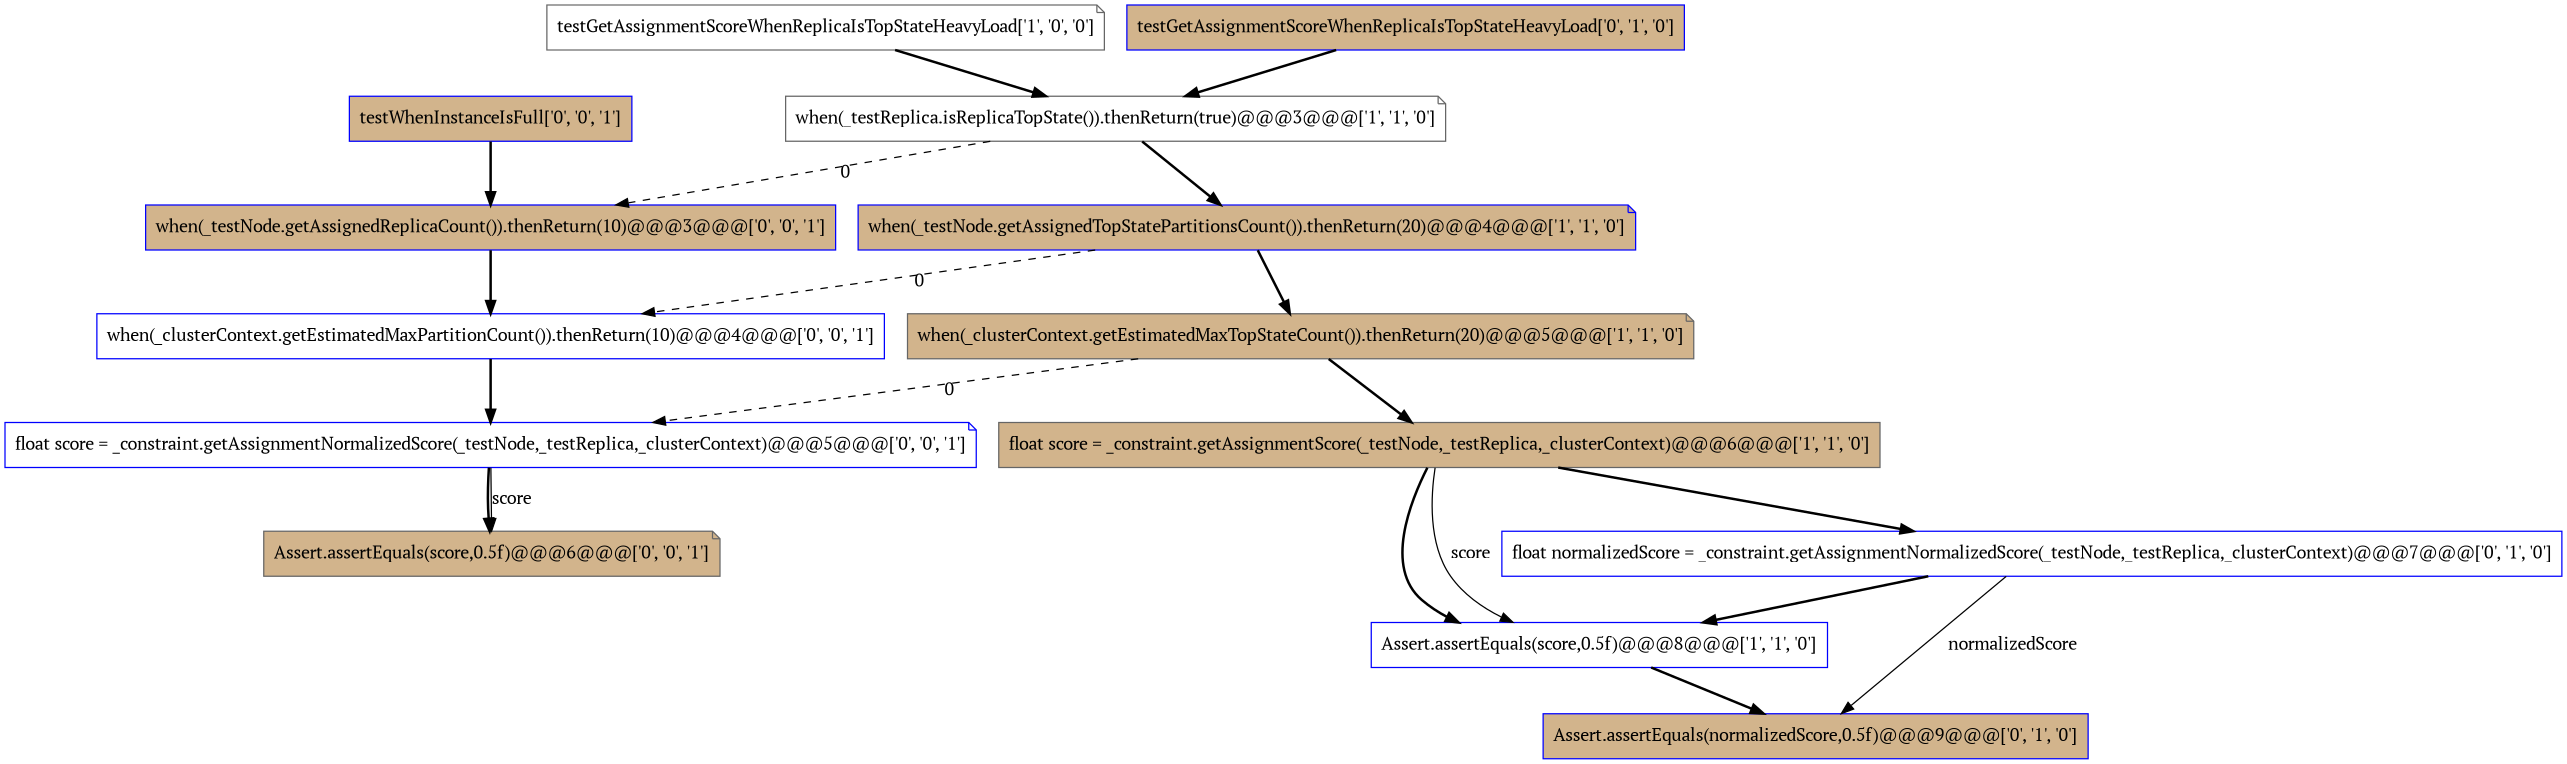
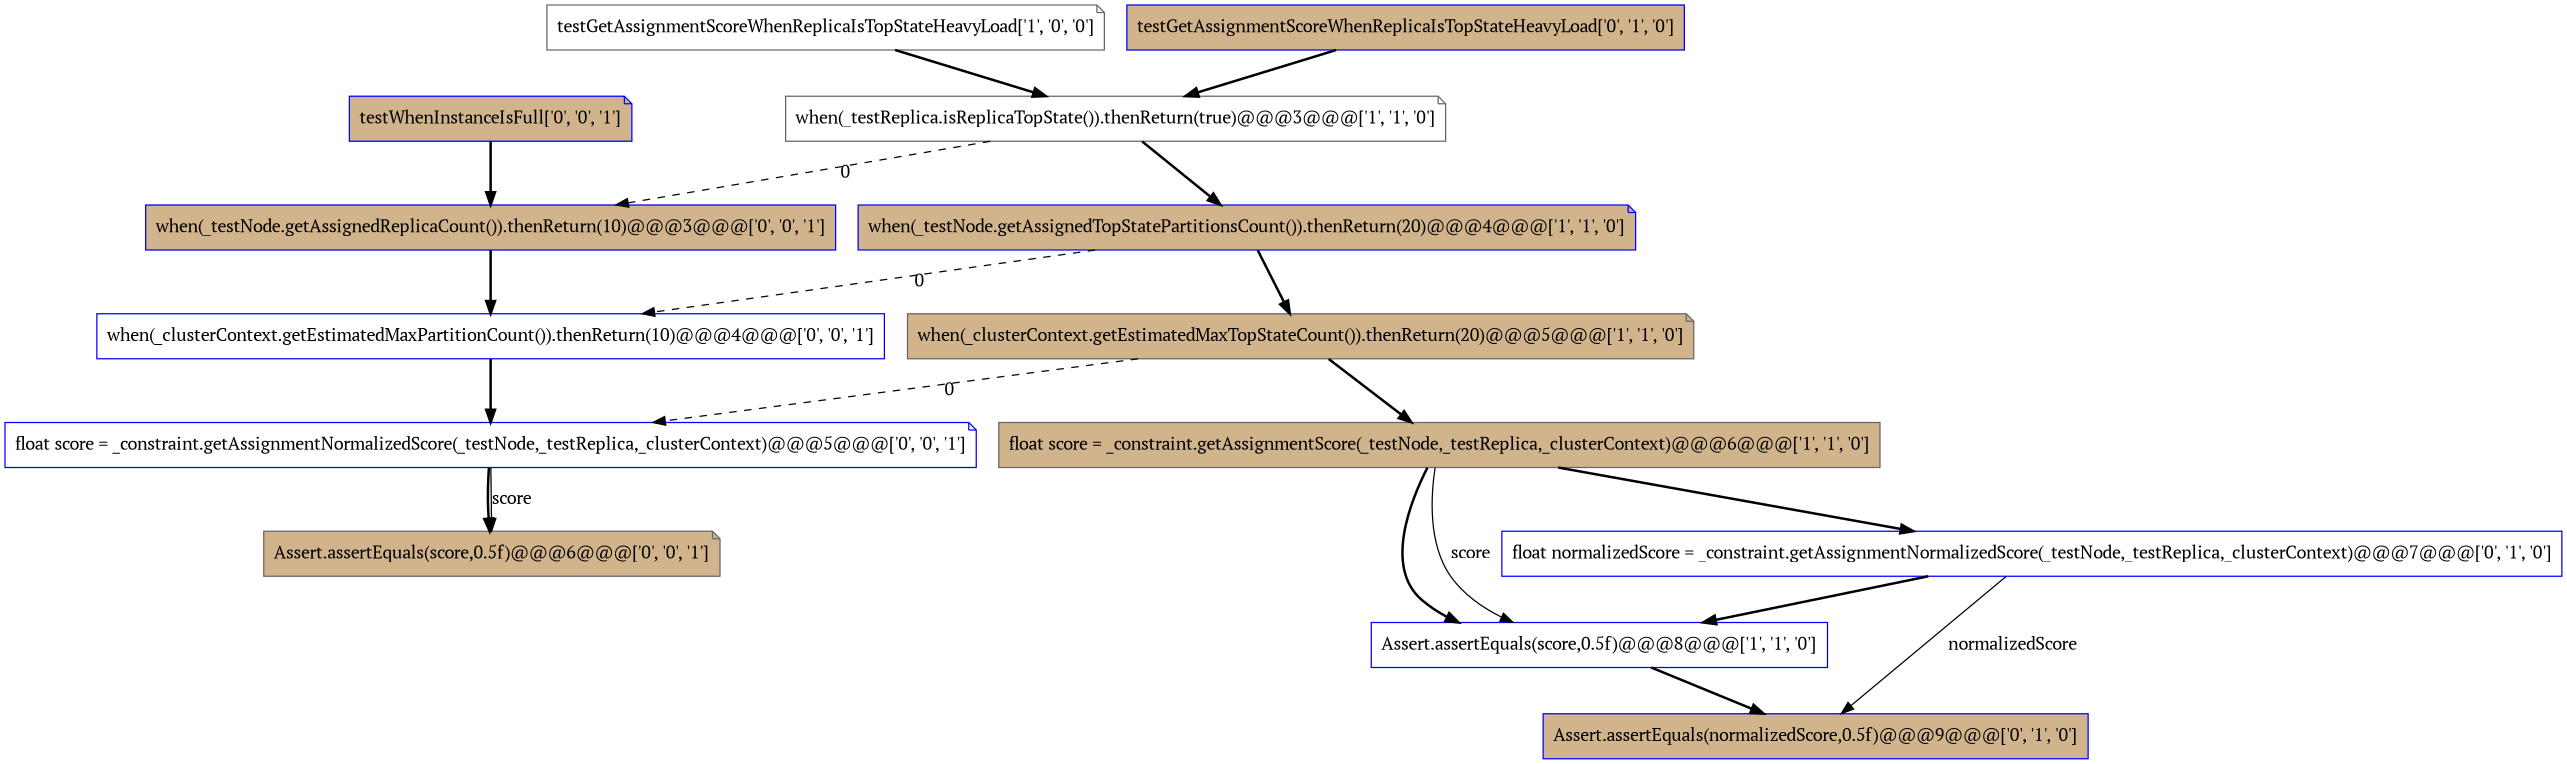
  digraph {
    fontname="PT Serif"
    node [fillcolor=tan shape=box style=filled color=blue fontname="PT Serif"]
    edge [style=bold fontname="PT Serif"]
    n1 [fillcolor=white label="when(_clusterContext.getEstimatedMaxPartitionCount()).thenReturn(10)@@@4@@@['0', '0', '1']"]
    n2 [fillcolor=white label="float score = _constraint.getAssignmentNormalizedScore(_testNode,_testReplica,_clusterContext)@@@5@@@['0', '0', '1']" shape=note]
-   n3 [label="testWhenInstanceIsFull['0', '0', '1']"]
+   n3 [label="testWhenInstanceIsFull['0', '0', '1']" shape=note]
    n4 [label="when(_testNode.getAssignedReplicaCount()).thenReturn(10)@@@3@@@['0', '0', '1']"]
    n5 [label="when(_clusterContext.getEstimatedMaxTopStateCount()).thenReturn(20)@@@5@@@['1', '1', '0']" shape=note color=gray40]
    n6 [label="float score = _constraint.getAssignmentScore(_testNode,_testReplica,_clusterContext)@@@6@@@['1', '1', '0']" color=gray40]
    n7 [fillcolor=white label="Assert.assertEquals(score,0.5f)@@@8@@@['1', '1', '0']"]
    n8 [fillcolor=white label="float normalizedScore = _constraint.getAssignmentNormalizedScore(_testNode,_testReplica,_clusterContext)@@@7@@@['0', '1', '0']"]
    n9 [label="Assert.assertEquals(normalizedScore,0.5f)@@@9@@@['0', '1', '0']"]
    n10 [fillcolor=white label="testGetAssignmentScoreWhenReplicaIsTopStateHeavyLoad['1', '0', '0']" shape=note color=gray40]
    n11 [fillcolor=white label="when(_testReplica.isReplicaTopState()).thenReturn(true)@@@3@@@['1', '1', '0']" shape=note color=gray40]
    n12 [label="when(_testNode.getAssignedTopStatePartitionsCount()).thenReturn(20)@@@4@@@['1', '1', '0']" shape=note]
    n13 [label="Assert.assertEquals(score,0.5f)@@@6@@@['0', '0', '1']" shape=note color=gray40]
    n14 [label="testGetAssignmentScoreWhenReplicaIsTopStateHeavyLoad['0', '1', '0']"]
    n1 -> n2
    n2 -> n13
    n2 -> n13 [label=score style=solid]
    n3 -> n4
    n4 -> n1
    n5 -> n2 [label=0 style=dashed]
    n5 -> n6
    n6 -> n7
    n6 -> n7 [label=score style=solid]
    n6 -> n8
    n7 -> n9
    n8 -> n7
    n8 -> n9 [label=normalizedScore style=solid]
    n10 -> n11
    n11 -> n4 [label=0 style=dashed]
    n11 -> n12
    n12 -> n1 [label=0 style=dashed]
    n12 -> n5
    n14 -> n11
  }
